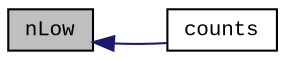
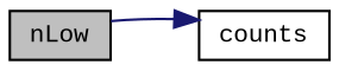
  digraph {
    rankdir=LR
    fontname="Liberation Mono"
    node [color=black fontname="Liberation Mono" fontsize=10 shape=record]
    n1 [fillcolor=grey75 fontcolor=black height=0.2 label=nLow style=filled width=0.4]
    n2 [height=0.2 label=counts width=0.4]
-   n1 -> n2 [color=midnightblue dir=back fontname="Liberation Mono" fontsize=10 labelfontname=FreeSans labelfontsize=10 style=solid]
+   n2 -> n1 [color=midnightblue dir=back fontname="Liberation Mono" fontsize=10 labelfontname=FreeSans labelfontsize=10 style=solid]
  }
